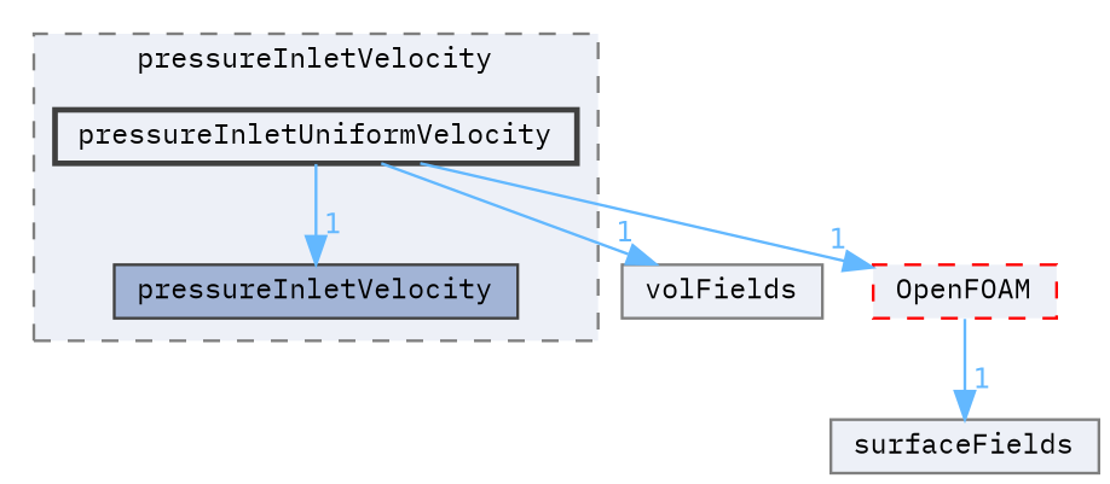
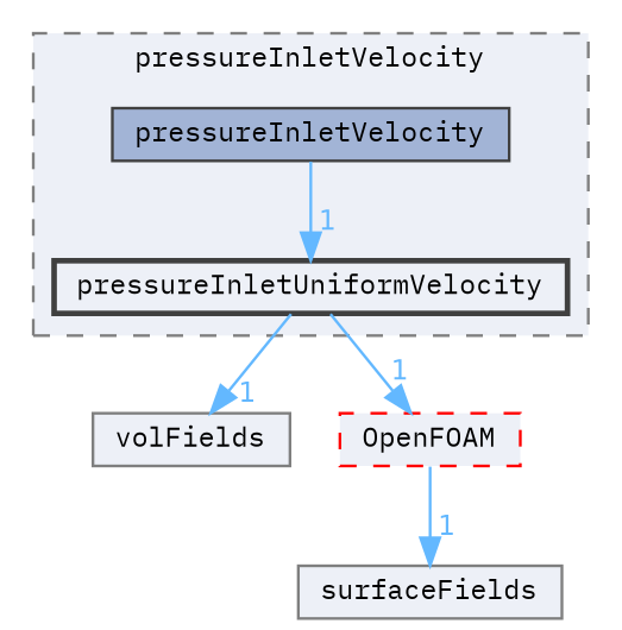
  digraph {
    compound=true
    fontname="IBM Plex Mono"
    node [color=grey25 fillcolor="#edf0f7" fontname="IBM Plex Mono" fontsize=10 shape=box style=filled]
    edge [color=steelblue1 fontcolor=steelblue1 fontname="IBM Plex Mono" fontsize=10 headlabel=1 labeldistance=1.5 labelfontname=Helvetica labelfontsize=10]
    n1 [fillcolor="#a2b4d6" height=0.2 label=pressureInletVelocity width=0.4]
    n2 [height=0.2 label=pressureInletUniformVelocity style="filled,bold" width=0.4]
    n3 [color=grey50 height=0.2 label=volFields width=0.4]
    n4 [color=red height=0.2 label=OpenFOAM style="filled,dashed" width=0.4]
    n5 [color=grey50 height=0.2 label=surfaceFields width=0.4]
    subgraph cluster_1 {
      bgcolor="#edf0f7"
      fontsize=10
      label=pressureInletVelocity
      pencolor=grey50
      style="filled,dashed"
      n1
      n2
    }
-   n2 -> n1
+   n1 -> n2
    n2 -> n3
    n2 -> n4
    n4 -> n5
  }
